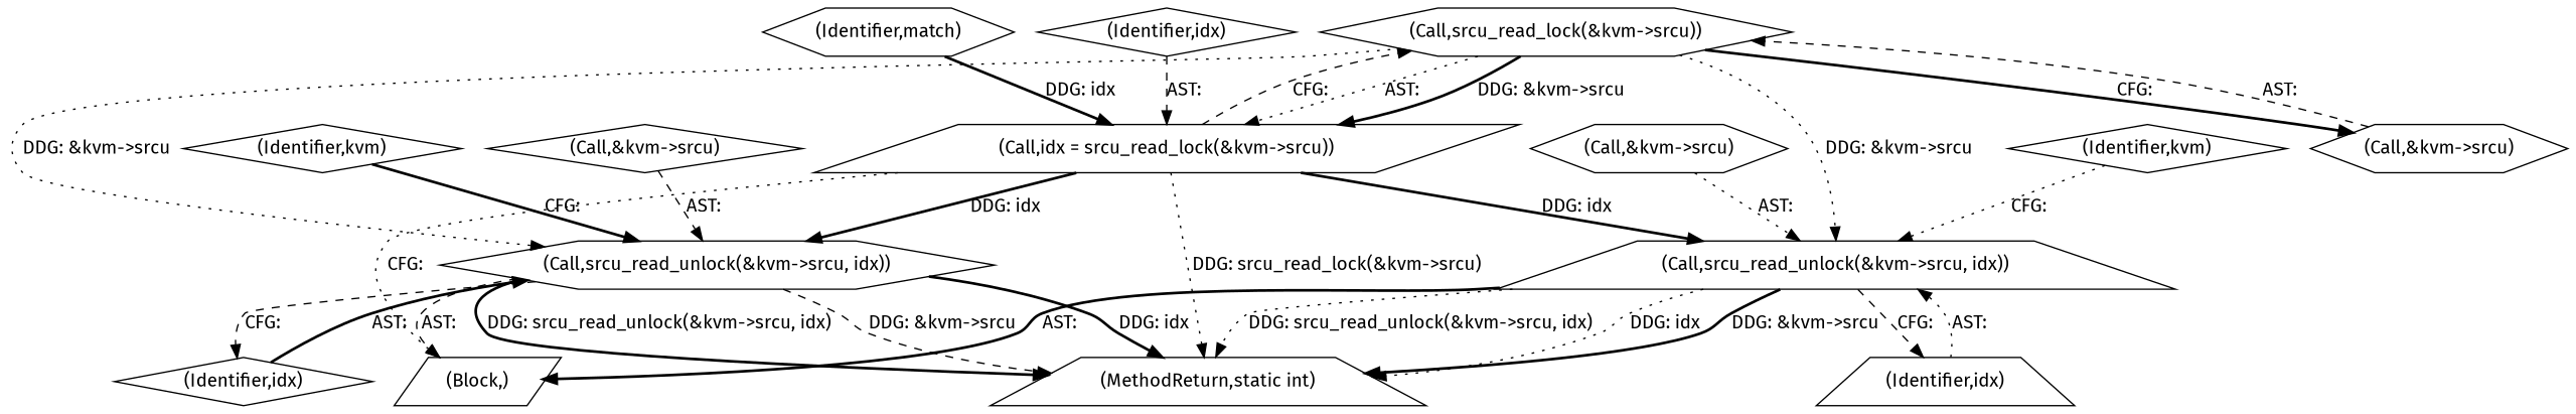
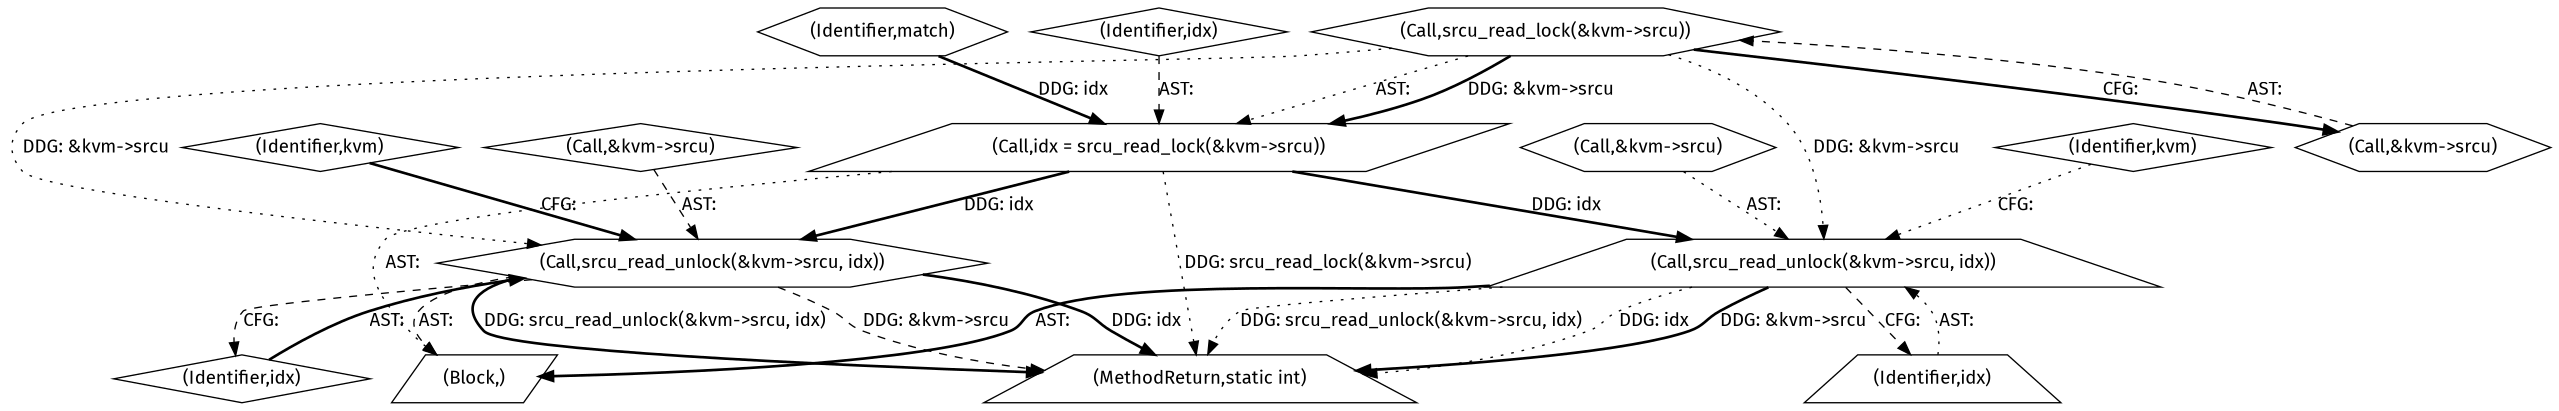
  digraph {
    fontname="Fira Sans"
    node [fontname="Fira Sans" shape=hexagon]
    edge [fontname="Fira Sans" style=bold]
    n1 [label="(Call,srcu_read_lock(&kvm->srcu))"]
    n2 [label="(Call,idx = srcu_read_lock(&kvm->srcu))" shape=parallelogram]
    n3 [label="(Call,srcu_read_unlock(&kvm->srcu, idx))"]
    n4 [label="(Call,srcu_read_unlock(&kvm->srcu, idx))" shape=trapezium]
    n5 [label="(Call,&kvm->srcu)"]
    n6 [label="(Block,)" shape=parallelogram]
    n7 [label="(MethodReturn,static int)" shape=trapezium]
    n8 [label="(Identifier,idx)" shape=diamond]
    n9 [label="(Identifier,idx)" shape=trapezium]
    n10 [label="(Identifier,kvm)" shape=diamond]
    n11 [label="(Identifier,kvm)" shape=diamond]
    n12 [label="(Call,&kvm->srcu)"]
    n13 [label="(Identifier,match)"]
    n14 [label="(Call,&kvm->srcu)" shape=diamond]
    n15 [label="(Identifier,idx)" shape=diamond]
    n1 -> n2 [label="AST: " style=dotted]
    n1 -> n2 [label="DDG: &kvm->srcu"]
    n1 -> n3 [label="DDG: &kvm->srcu" style=dotted]
    n1 -> n4 [label="DDG: &kvm->srcu" style=dotted]
    n1 -> n5 [label="CFG: "]
-   n2 -> n1 [label="CFG: " style=dashed]
    n2 -> n3 [label="DDG: idx"]
    n2 -> n4 [label="DDG: idx"]
-   n2 -> n6 [label="CFG: " style=dotted]
+   n2 -> n6 [label="AST: " style=dotted]
    n2 -> n7 [label="DDG: srcu_read_lock(&kvm->srcu)" style=dotted]
    n3 -> n6 [label="AST: " style=dashed]
    n3 -> n7 [label="DDG: &kvm->srcu" style=dashed]
    n3 -> n7 [label="DDG: idx"]
    n3 -> n7 [label="DDG: srcu_read_unlock(&kvm->srcu, idx)"]
    n3 -> n8 [label="CFG: " style=dashed]
    n4 -> n6 [label="AST: "]
    n4 -> n7 [label="DDG: idx" style=dotted]
    n4 -> n7 [label="DDG: &kvm->srcu"]
    n4 -> n7 [label="DDG: srcu_read_unlock(&kvm->srcu, idx)" style=dotted]
    n4 -> n9 [label="CFG: " style=dashed]
    n5 -> n1 [label="AST: " style=dashed]
    n8 -> n3 [label="AST: "]
    n9 -> n4 [label="AST: " style=dotted]
    n10 -> n4 [label="CFG: " style=dotted]
    n11 -> n3 [label="CFG: "]
    n12 -> n4 [label="AST: " style=dotted]
    n13 -> n2 [label="DDG: idx"]
    n14 -> n3 [label="AST: " style=dashed]
    n15 -> n2 [label="AST: " style=dashed]
  }
